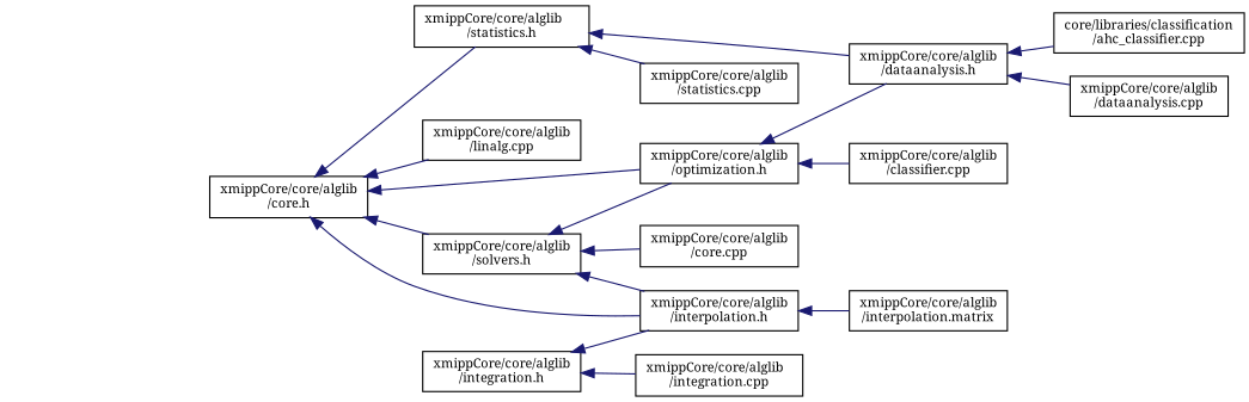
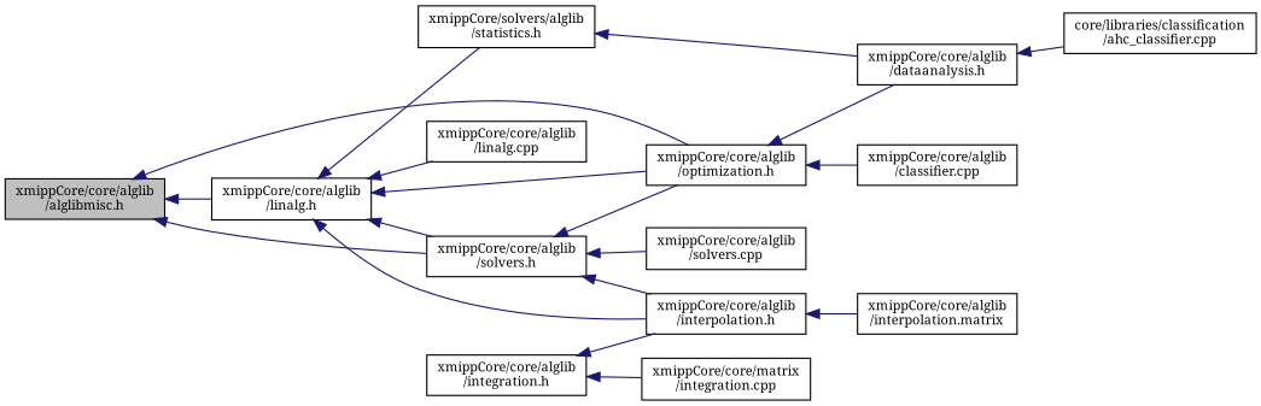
  digraph {
    fontname="Noto Serif"
    rankdir=LR
    node [color=black fillcolor=white fontname="Noto Serif" fontsize=10 shape=record style=filled]
    edge [color=midnightblue dir=back fontname="Noto Serif" fontsize=10 labelfontname=Helvetica labelfontsize=10 style=solid]
-   n2 [height=0.2 label="xmippCore/core/alglib\l/core.h" width=0.4]
+   n1 [fillcolor=grey75 fontcolor=black height=0.2 label="xmippCore/core/alglib\l/alglibmisc.h" width=0.4]
+   n2 [height=0.2 label="xmippCore/core/alglib\l/linalg.h" width=0.4]
    n3 [height=0.2 label="xmippCore/core/alglib\l/solvers.h" width=0.4]
    n4 [height=0.2 label="xmippCore/core/alglib\l/optimization.h" width=0.4]
    n5 [height=0.2 label="xmippCore/core/alglib\l/interpolation.h" width=0.4]
-   n6 [height=0.2 label="xmippCore/core/alglib\l/statistics.h" width=0.4]
+   n6 [height=0.2 label="xmippCore/solvers/alglib\l/statistics.h" width=0.4]
    n7 [height=0.2 label="xmippCore/core/alglib\l/linalg.cpp" width=0.4]
    n8 [height=0.2 label="xmippCore/core/alglib\l/dataanalysis.h" width=0.4]
    n9 [height=0.2 label="core/libraries/classification\l/ahc_classifier.cpp" width=0.4]
-   n10 [height=0.2 label="xmippCore/core/alglib\l/dataanalysis.cpp" width=0.4]
-   n11 [height=0.2 label="xmippCore/core/alglib\l/core.cpp" width=0.4]
+   n11 [height=0.2 label="xmippCore/core/alglib\l/solvers.cpp" width=0.4]
    n12 [height=0.2 label="xmippCore/core/alglib\l/classifier.cpp" width=0.4]
    n13 [height=0.2 label="xmippCore/core/alglib\l/interpolation.matrix" width=0.4]
-   n14 [height=0.2 label="xmippCore/core/alglib\l/statistics.cpp" width=0.4]
    n15 [height=0.2 label="xmippCore/core/alglib\l/integration.h" width=0.4]
-   n16 [height=0.2 label="xmippCore/core/alglib\l/integration.cpp" width=0.4]
+   n16 [height=0.2 label="xmippCore/core/matrix\l/integration.cpp" width=0.4]
+   n1 -> n2
+   n1 -> n3
+   n1 -> n4
    n2 -> n3
    n2 -> n4
    n2 -> n5
    n2 -> n6
    n2 -> n7
    n3 -> n4
    n3 -> n5
    n3 -> n11
    n4 -> n8
    n4 -> n12
    n5 -> n13
    n6 -> n8
-   n6 -> n14
    n8 -> n9
-   n8 -> n10
    n15 -> n5
    n15 -> n16
  }
